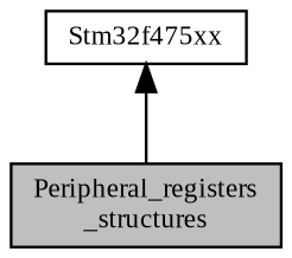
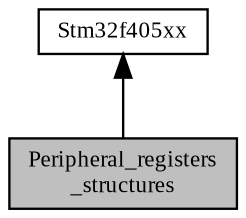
  digraph {
    rankdir=TB
    fontname="Liberation Serif"
    node [color=black fontname="Liberation Serif" fontsize=10 shape=box style=filled]
-   n1 [fillcolor=white height=0.2 label=Stm32f475xx width=0.4]
+   n1 [fillcolor=white height=0.2 label=Stm32f405xx width=0.4]
    n2 [fillcolor=grey75 fontcolor=black height=0.2 label="Peripheral_registers\l_structures" width=0.4]
    n1 -> n2 [dir=back fontname="Liberation Serif" fontsize=10 labelfontname=Helvetica labelfontsize=10 shape=plaintext style=solid]
  }
